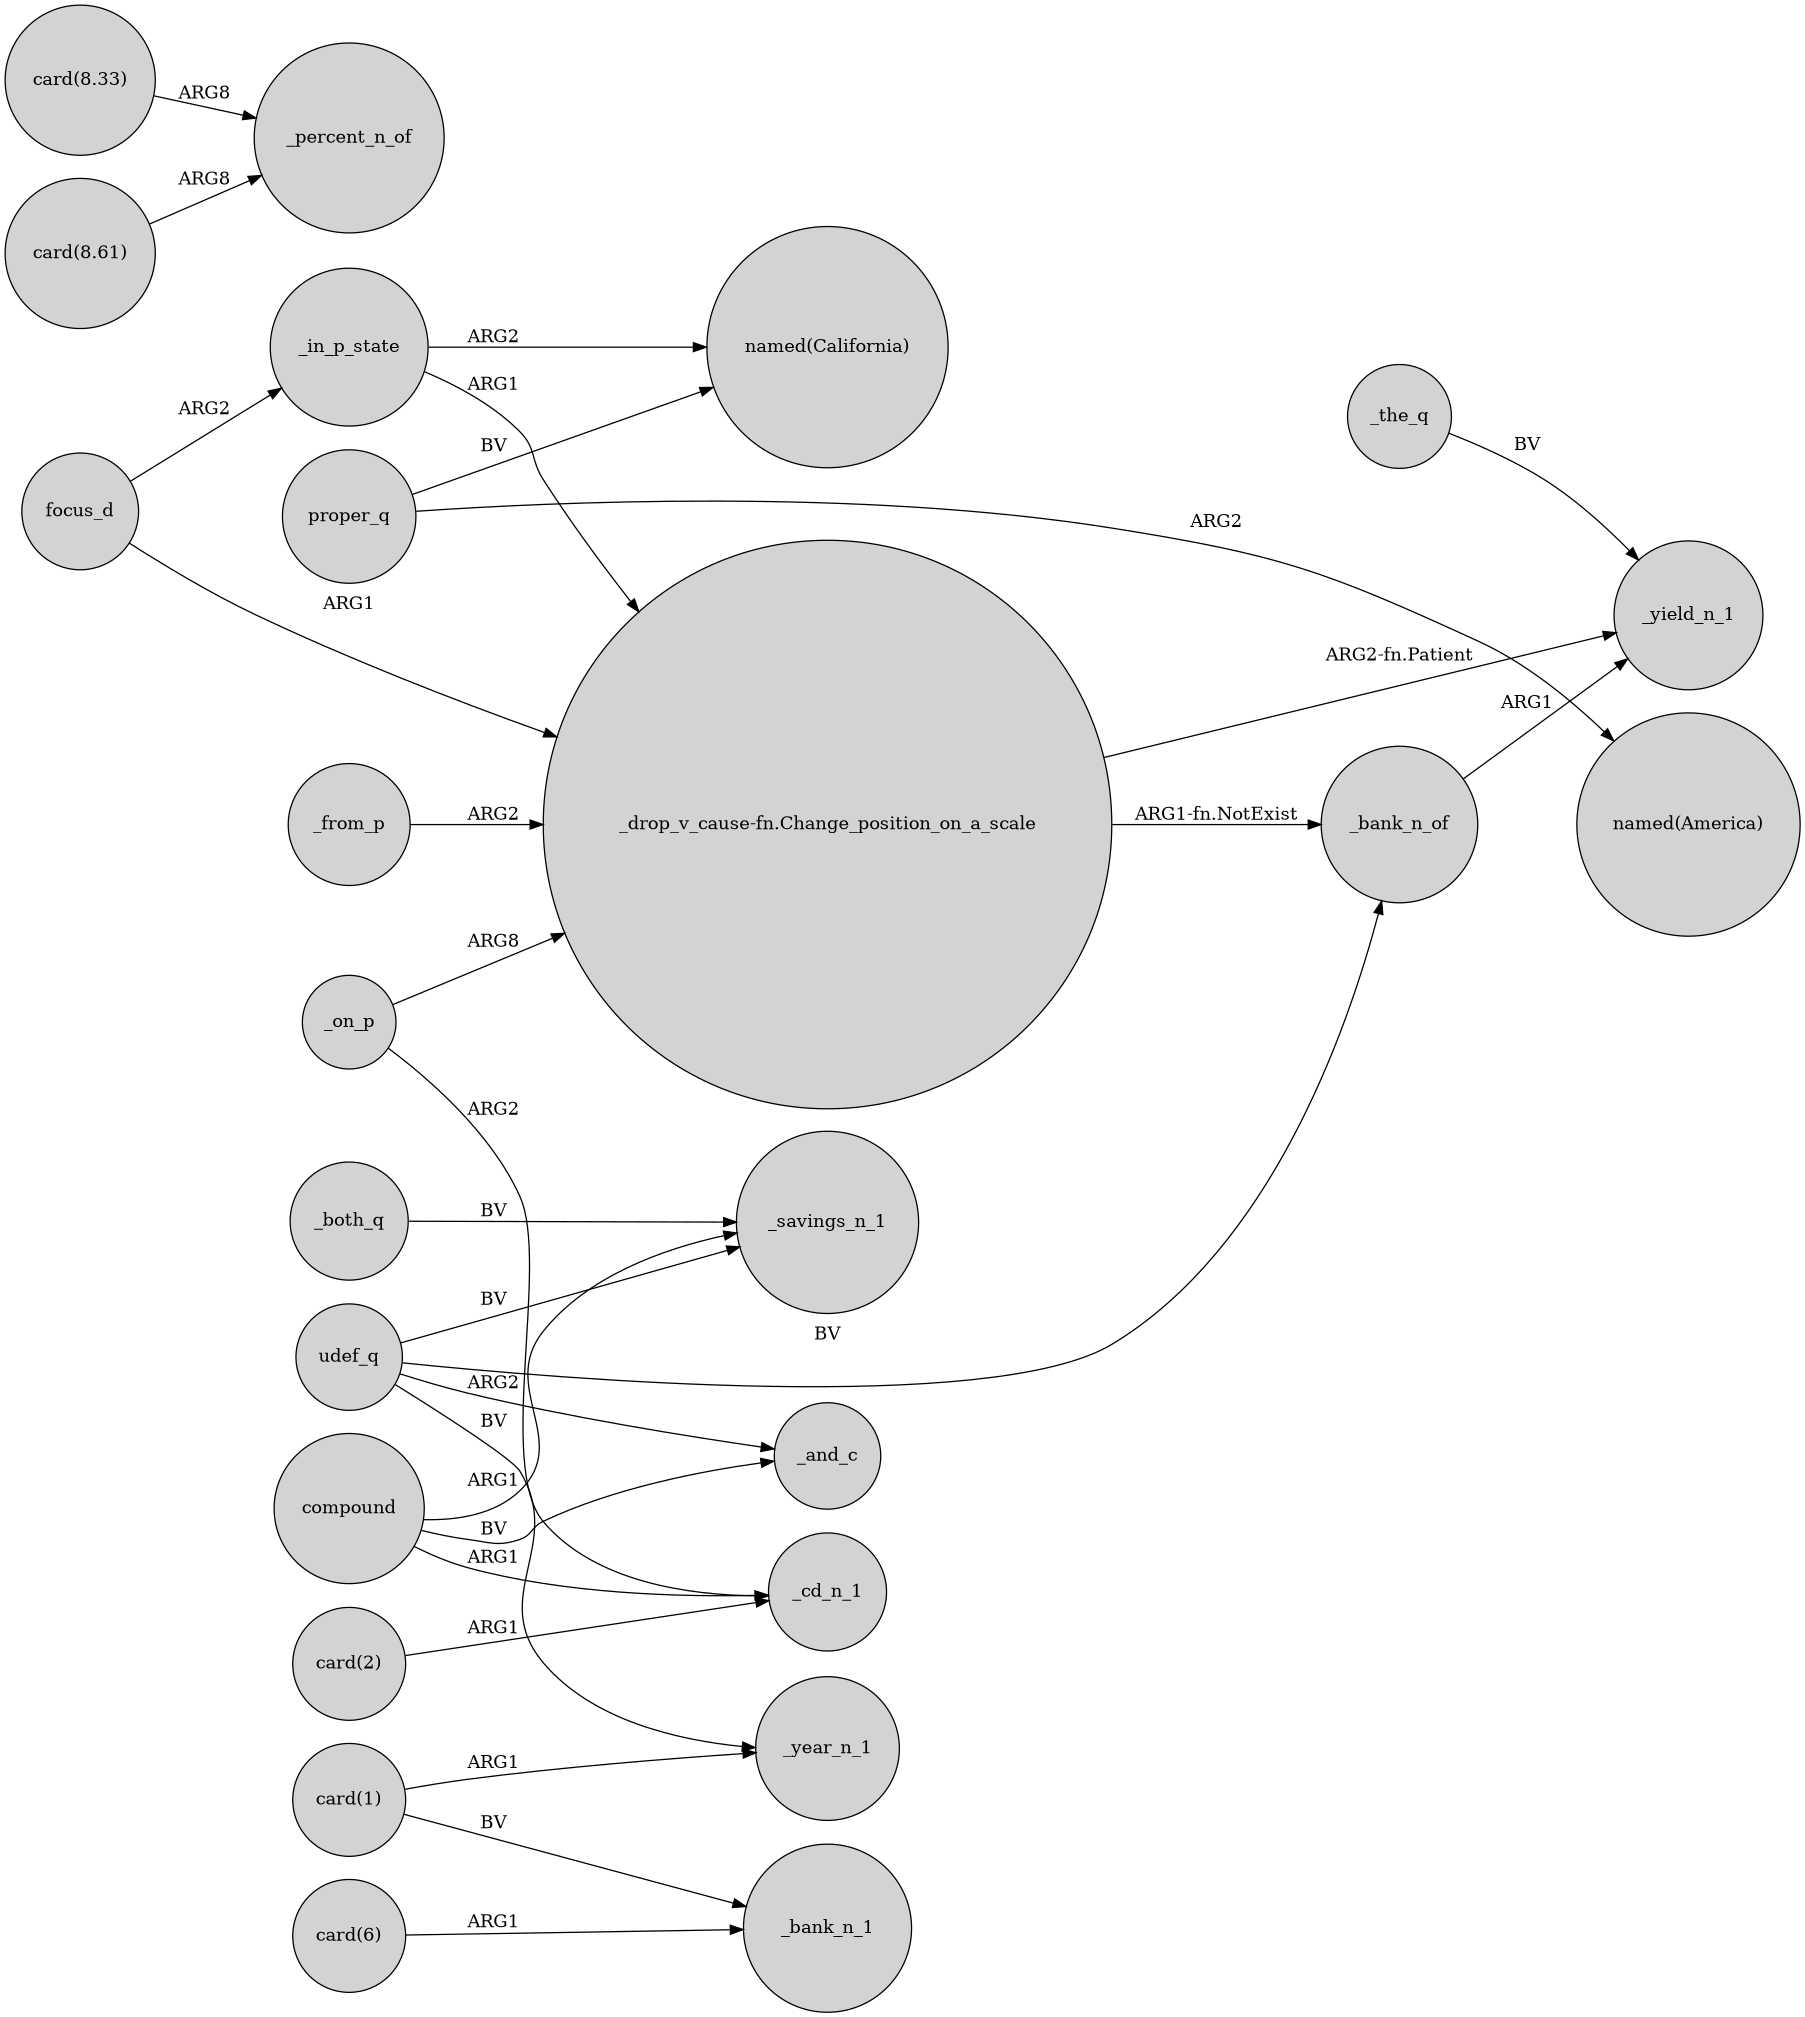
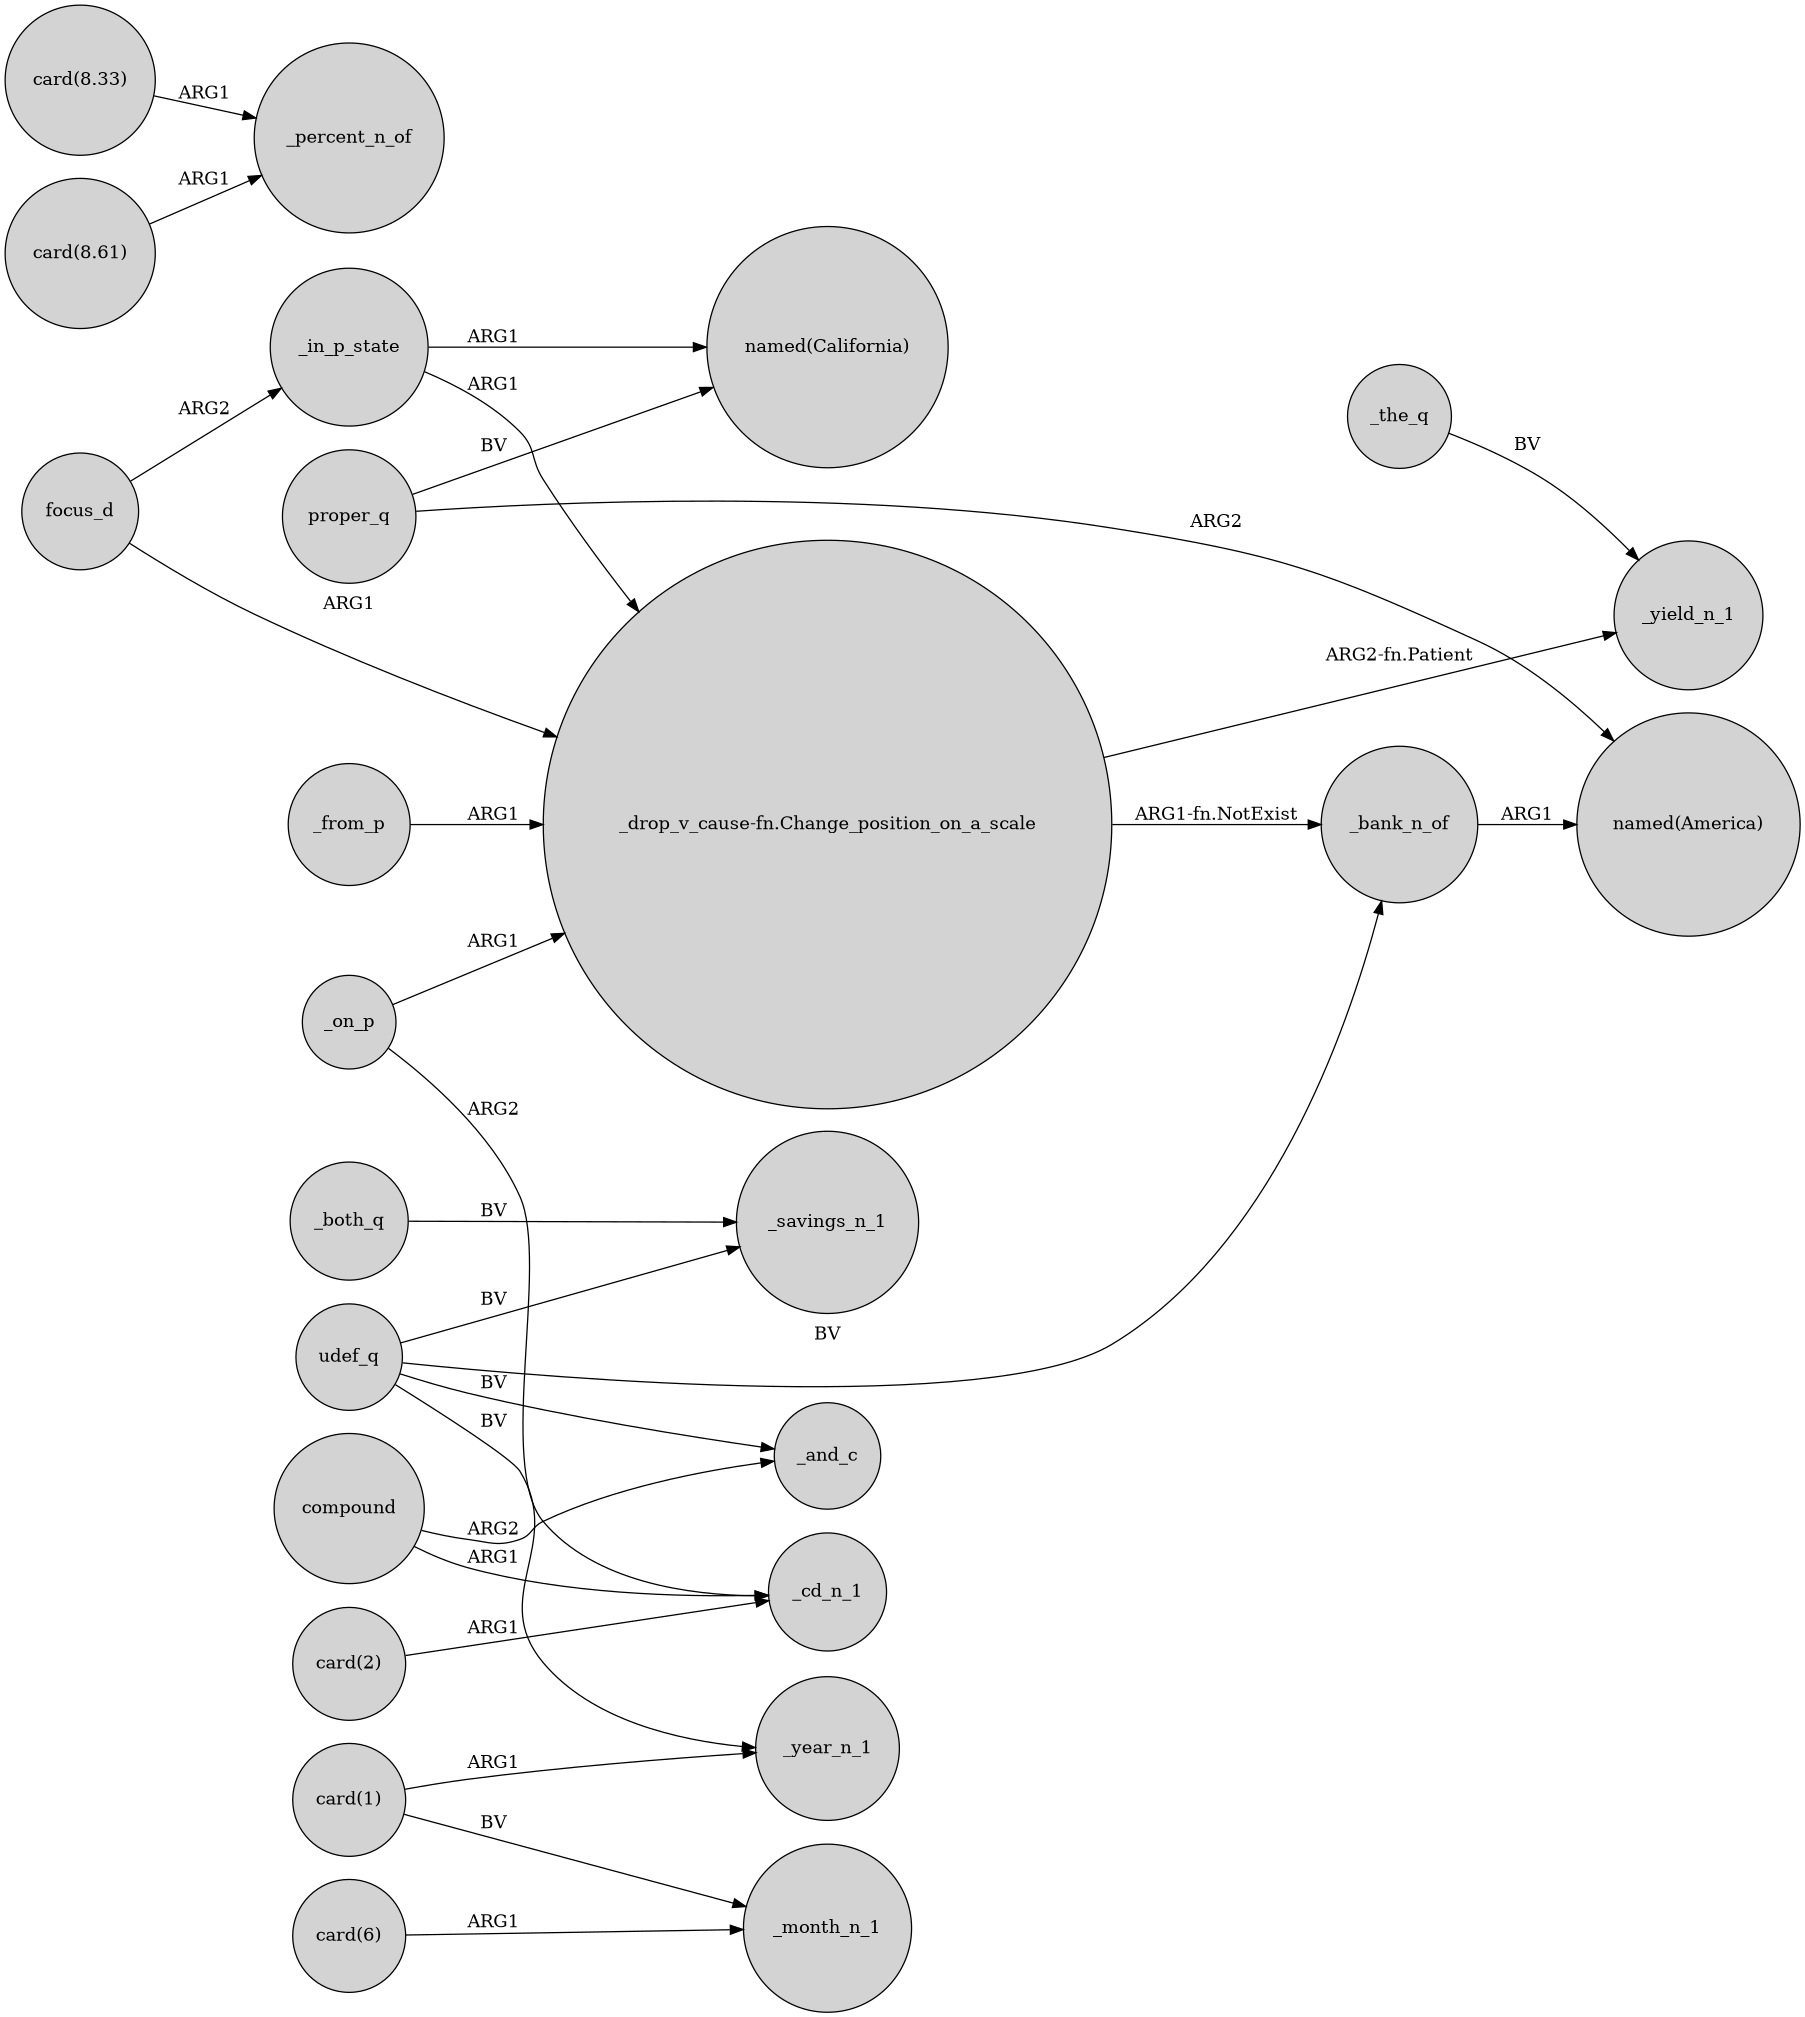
  digraph {
    rankdir=LR
    node [shape=circle style=filled]
    focus_d
    "_drop_v_cause-fn.Change_position_on_a_scale"
    _in_p_state
    _yield_n_1
    _bank_n_of
    "named(California)"
    "named(America)"
    _the_q
    "card(2)"
    _cd_n_1
    compound
    _savings_n_1
    _and_c
    proper_q
    udef_q
    _year_n_1
    "card(8.33)"
    _percent_n_of
    _on_p
    "card(1)"
-   _month_n_1 [label=_bank_n_1]
+   _month_n_1
    _from_p
    "card(6)"
    _both_q
    "card(8.61)"
    focus_d -> "_drop_v_cause-fn.Change_position_on_a_scale" [label=ARG1]
    focus_d -> _in_p_state [label=ARG2]
    "_drop_v_cause-fn.Change_position_on_a_scale" -> _yield_n_1 [label="ARG2-fn.Patient"]
    "_drop_v_cause-fn.Change_position_on_a_scale" -> _bank_n_of [label="ARG1-fn.NotExist"]
    _in_p_state -> "_drop_v_cause-fn.Change_position_on_a_scale" [label=ARG1]
-   _in_p_state -> "named(California)" [label=ARG2]
-   _bank_n_of -> _yield_n_1 [label=ARG1]
+   _in_p_state -> "named(California)" [label=ARG1]
+   _bank_n_of -> "named(America)" [label=ARG1]
    _the_q -> _yield_n_1 [label=BV]
    "card(2)" -> _cd_n_1 [label=ARG1]
    compound -> _cd_n_1 [label=ARG1]
-   compound -> _savings_n_1 [label=ARG1]
-   compound -> _and_c [label=BV]
+   compound -> _and_c [label=ARG2]
    proper_q -> "named(California)" [label=BV]
    proper_q -> "named(America)" [label=ARG2]
    udef_q -> _bank_n_of [label=BV]
    udef_q -> _savings_n_1 [label=BV]
-   udef_q -> _and_c [label=ARG2]
+   udef_q -> _and_c [label=BV]
    udef_q -> _year_n_1 [label=BV]
-   "card(8.33)" -> _percent_n_of [label=ARG8]
-   _on_p -> "_drop_v_cause-fn.Change_position_on_a_scale" [label=ARG8]
+   "card(8.33)" -> _percent_n_of [label=ARG1]
+   _on_p -> "_drop_v_cause-fn.Change_position_on_a_scale" [label=ARG1]
    _on_p -> _cd_n_1 [label=ARG2]
    "card(1)" -> _year_n_1 [label=ARG1]
    "card(1)" -> _month_n_1 [label=BV]
-   _from_p -> "_drop_v_cause-fn.Change_position_on_a_scale" [label=ARG2]
+   _from_p -> "_drop_v_cause-fn.Change_position_on_a_scale" [label=ARG1]
    "card(6)" -> _month_n_1 [label=ARG1]
    _both_q -> _savings_n_1 [label=BV]
-   "card(8.61)" -> _percent_n_of [label=ARG8]
+   "card(8.61)" -> _percent_n_of [label=ARG1]
  }
